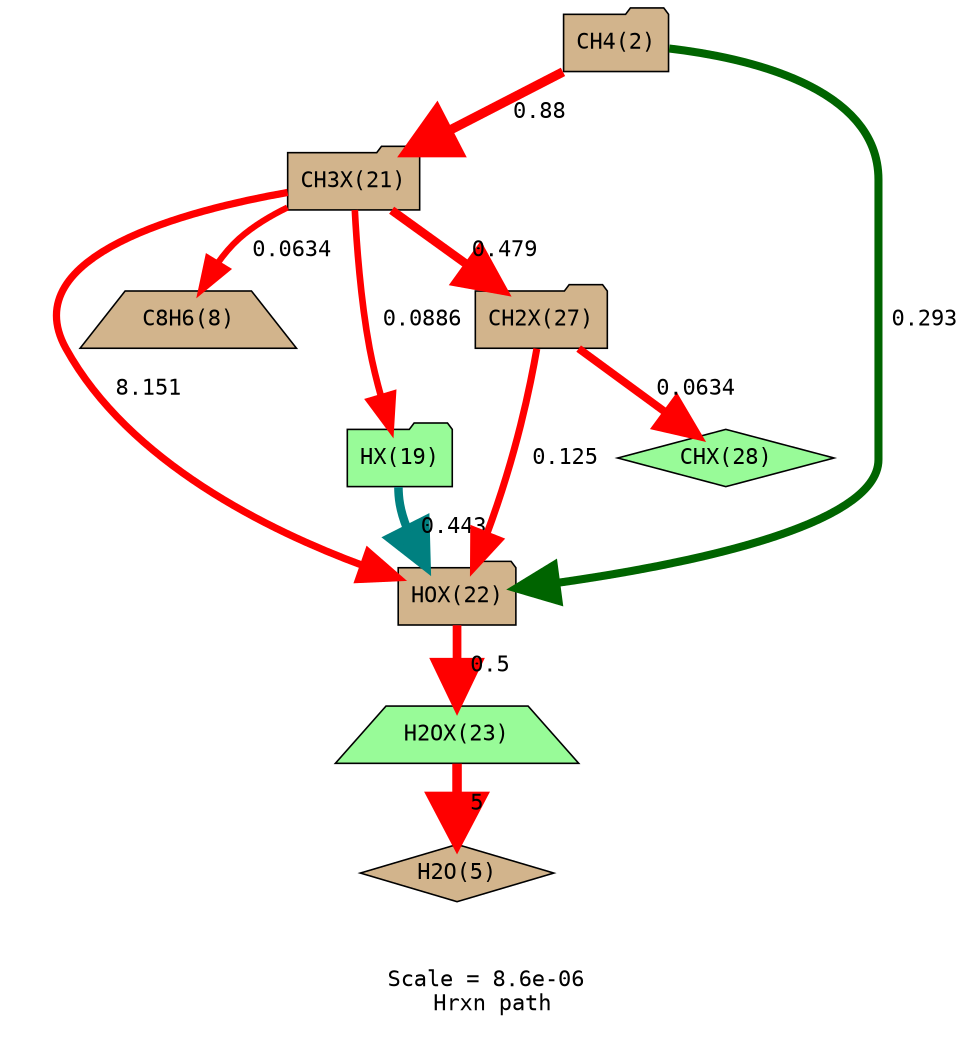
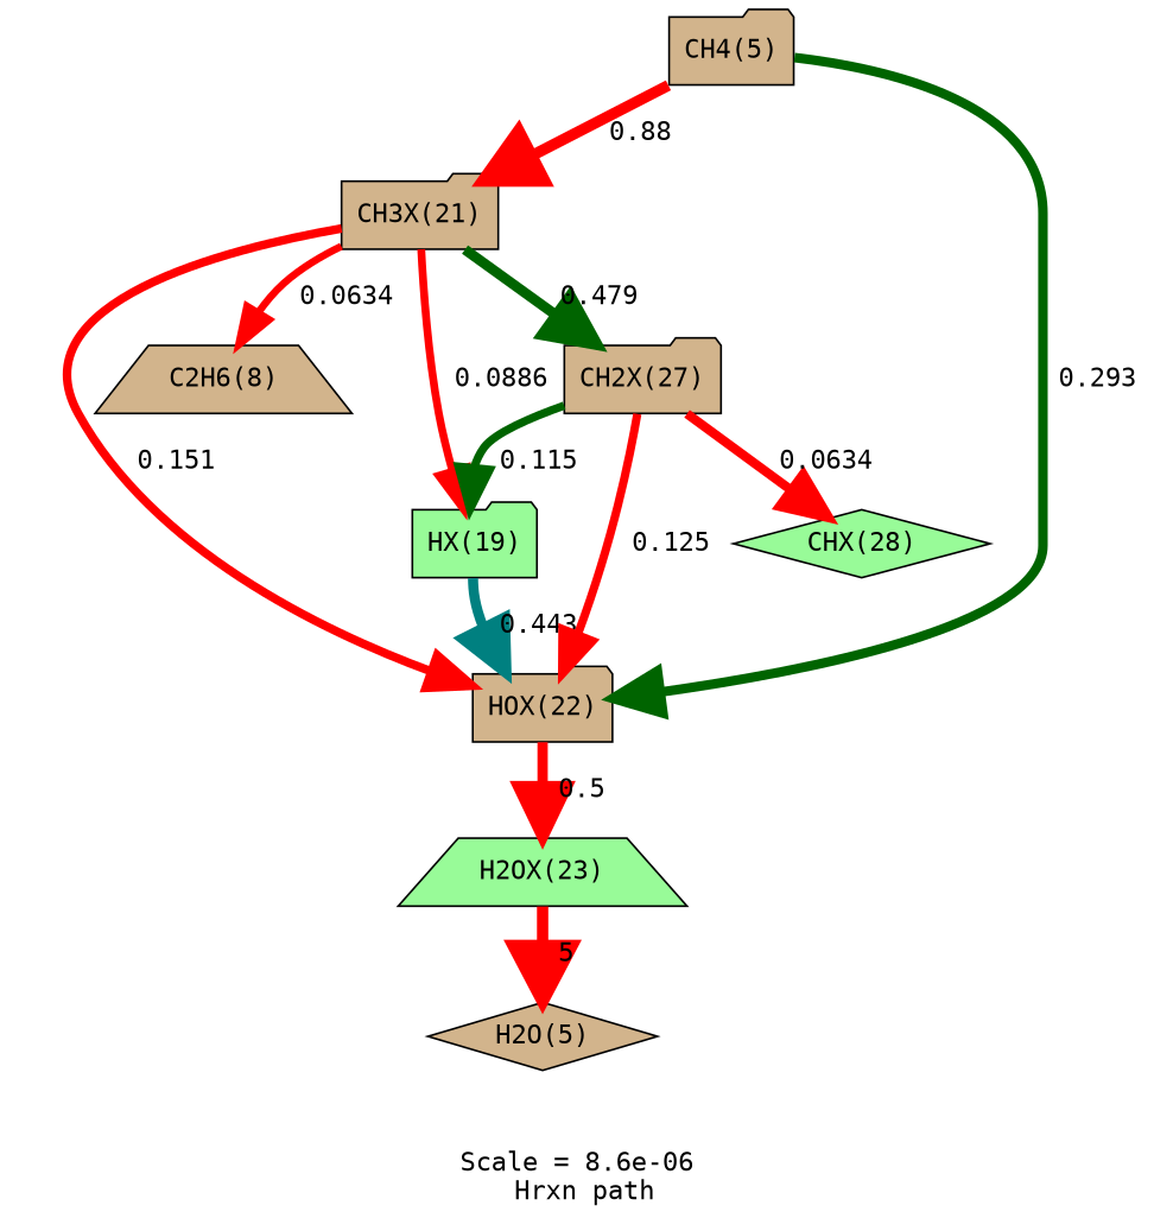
  digraph {
    fontname="DejaVu Sans Mono"
    label="Scale = 8.6e-06\l Hrxn path"
    node [fillcolor=tan fontname="DejaVu Sans Mono" shape=folder style=filled]
    edge [color=red fontname="DejaVu Sans Mono"]
-   n1 [label="CH4(2)"]
+   n1 [label="CH4(5)"]
    n2 [label="CH3X(21)"]
    n3 [label="HOX(22)"]
-   n4 [label="C8H6(8)" shape=trapezium]
+   n4 [label="C2H6(8)" shape=trapezium]
    n5 [fillcolor=palegreen label="HX(19)"]
    n6 [label="CH2X(27)"]
    n7 [fillcolor=palegreen label="H2OX(23)" shape=trapezium]
    n8 [fillcolor=palegreen label="CHX(28)" shape=diamond]
    n9 [label="H2O(5)" shape=diamond]
    n1 -> n2 [arrowsize=2.95 label=" 0.88" style="setlinewidth(5.9)"]
    n1 -> n3 [arrowsize=2.54 color=darkgreen label=" 0.293" style="setlinewidth(5.07)"]
-   n2 -> n3 [arrowsize=2.29 label=" 8.151" style="setlinewidth(4.57)"]
+   n2 -> n3 [arrowsize=2.29 label=" 0.151" style="setlinewidth(4.57)"]
    n2 -> n4 [arrowsize=1.96 label=" 0.0634" style="setlinewidth(3.92)"]
    n2 -> n5 [arrowsize=2.09 label=" 0.0886" style="setlinewidth(4.17)"]
-   n2 -> n6 [arrowsize=2.72 label=" 0.479" style="setlinewidth(5.44)"]
+   n2 -> n6 [arrowsize=2.72 color=darkgreen label=" 0.479" style="setlinewidth(5.44)"]
    n3 -> n7 [arrowsize=2.74 label=" 0.5" style="setlinewidth(5.48)"]
    n5 -> n3 [arrowsize=2.69 color=teal label=" 0.443" style="setlinewidth(5.38)"]
    n6 -> n3 [arrowsize=2.21 label=" 0.125" style="setlinewidth(4.43)"]
+   n6 -> n5 [arrowsize=2.18 color=darkgreen label=" 0.115" style="setlinewidth(4.36)"]
    n6 -> n8 [arrowsize=2.46 label=" 0.0634" style="setlinewidth(4.92)"]
    n7 -> n9 [arrowsize=3 label=" 5" style="setlinewidth(6)"]
  }
